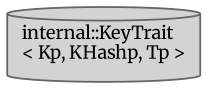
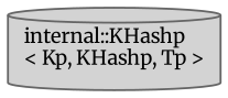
  digraph {
    rankdir=TB
    fontname=Merriweather
-   n1 [color=grey40 fillcolor=lightgrey fontname=Merriweather fontsize=10 height=0.2 label="internal::KeyTrait\l\< Kp, KHashp, Tp \>" shape=cylinder style=filled width=0.4]
+   n1 [color=grey40 fillcolor=lightgrey fontname=Merriweather fontsize=10 height=0.2 label="internal::KHashp\l\< Kp, KHashp, Tp \>" shape=cylinder style=filled width=0.4]
  }
